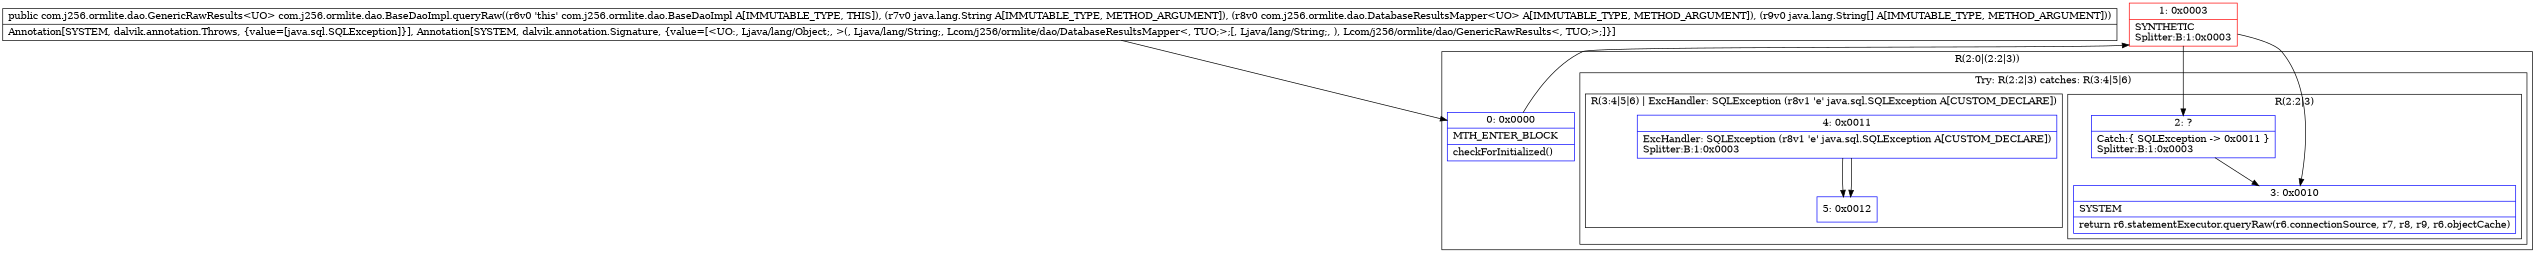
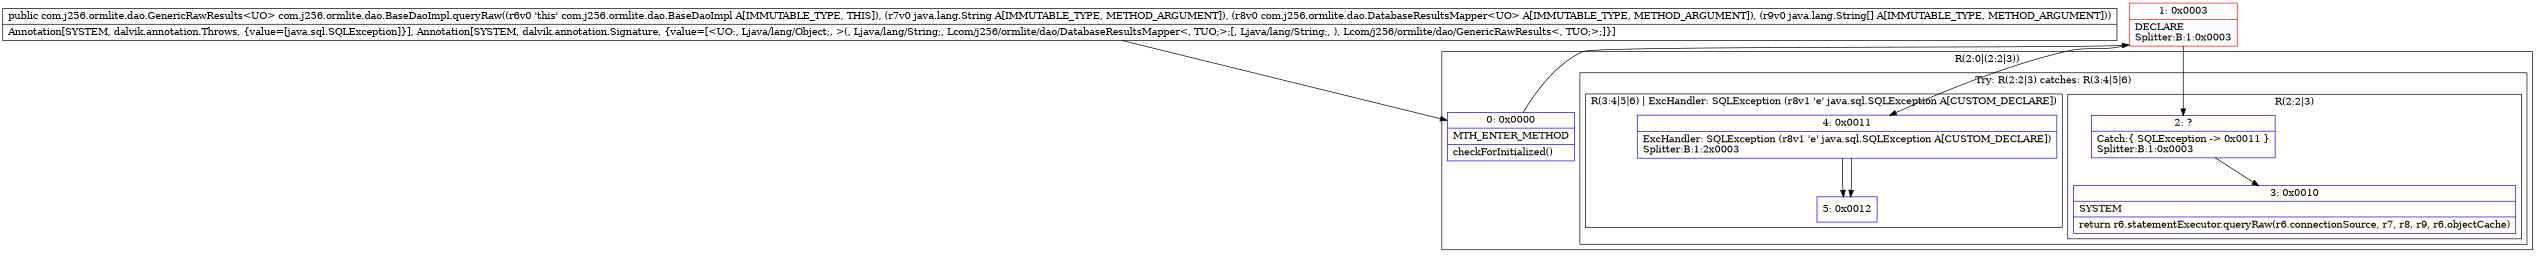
  digraph {
    node [color=blue shape=record]
    n1 [label="{2\:\ ?|Catch:\{ SQLException \-\> 0x0011 \}\lSplitter:B:1:0x0003\l}"]
    n2 [label="{3\:\ 0x0010|SYSTEM\l|return r6.statementExecutor.queryRaw(r6.connectionSource, r7, r8, r9, r6.objectCache)\l}"]
-   n3 [label="{4\:\ 0x0011|ExcHandler: SQLException (r8v1 'e' java.sql.SQLException A[CUSTOM_DECLARE])\lSplitter:B:1:0x0003\l}"]
+   n3 [label="{4\:\ 0x0011|ExcHandler: SQLException (r8v1 'e' java.sql.SQLException A[CUSTOM_DECLARE])\lSplitter:B:1:2x0003\l}"]
    n4 [label="{5\:\ 0x0012}"]
-   n5 [label="{0\:\ 0x0000|MTH_ENTER_BLOCK\l|checkForInitialized()\l}"]
-   n6 [color=red label="{1\:\ 0x0003|SYNTHETIC\lSplitter:B:1:0x0003\l}"]
+   n5 [label="{0\:\ 0x0000|MTH_ENTER_METHOD\l|checkForInitialized()\l}"]
+   n6 [color=red label="{1\:\ 0x0003|DECLARE\lSplitter:B:1:0x0003\l}"]
    n7 [label="{public com.j256.ormlite.dao.GenericRawResults\<UO\> com.j256.ormlite.dao.BaseDaoImpl.queryRaw((r6v0 'this' com.j256.ormlite.dao.BaseDaoImpl A[IMMUTABLE_TYPE, THIS]), (r7v0 java.lang.String A[IMMUTABLE_TYPE, METHOD_ARGUMENT]), (r8v0 com.j256.ormlite.dao.DatabaseResultsMapper\<UO\> A[IMMUTABLE_TYPE, METHOD_ARGUMENT]), (r9v0 java.lang.String[] A[IMMUTABLE_TYPE, METHOD_ARGUMENT]))  | Annotation[SYSTEM, dalvik.annotation.Throws, \{value=[java.sql.SQLException]\}], Annotation[SYSTEM, dalvik.annotation.Signature, \{value=[\<UO:, Ljava\/lang\/Object;, \>(, Ljava\/lang\/String;, Lcom\/j256\/ormlite\/dao\/DatabaseResultsMapper\<, TUO;\>;[, Ljava\/lang\/String;, ), Lcom\/j256\/ormlite\/dao\/GenericRawResults\<, TUO;\>;]\}]\l}" color=""]
    subgraph cluster_1 {
      label="R(2:0|(2:2|3))"
      n5
      subgraph cluster_2 {
        label="Try: R(2:2|3) catches: R(3:4|5|6)"
        subgraph cluster_3 {
          label="R(2:2|3)"
          n1
          n2
        }
        subgraph cluster_4 {
          label="R(3:4|5|6) | ExcHandler: SQLException (r8v1 'e' java.sql.SQLException A[CUSTOM_DECLARE])\l"
          n3
          n4
        }
      }
    }
    subgraph cluster_5 {
      label="R(3:4|5|6) | ExcHandler: SQLException (r8v1 'e' java.sql.SQLException A[CUSTOM_DECLARE])\l"
    }
    n1 -> n2
    n3 -> n4
    n3 -> n4
    n5 -> n6
    n6 -> n1
-   n6 -> n2
+   n6 -> n3
    n7 -> n5
  }
